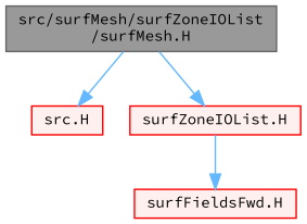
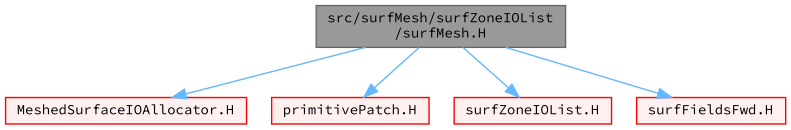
  digraph {
    fontname="Source Code Pro"
    node [color=red fillcolor="#FFF0F0" fontname="Source Code Pro" fontsize=10 shape=box style=filled]
    edge [color=steelblue1 fontname="Source Code Pro" fontsize=10 labelfontname=Helvetica labelfontsize=10 style=solid]
    n1 [color=gray40 fillcolor=grey60 fontcolor=black height=0.2 label="src/surfMesh/surfZoneIOList\l/surfMesh.H" width=0.4]
-   n3 [height=0.2 label="src.H" width=0.4]
+   n2 [height=0.2 label="MeshedSurfaceIOAllocator.H" width=0.4]
+   n3 [height=0.2 label="primitivePatch.H" width=0.4]
    n4 [height=0.2 label="surfZoneIOList.H" width=0.4]
    n5 [height=0.2 label="surfFieldsFwd.H" width=0.4]
+   n1 -> n2
    n1 -> n3
    n1 -> n4
-   n4 -> n5
+   n1 -> n5
  }
